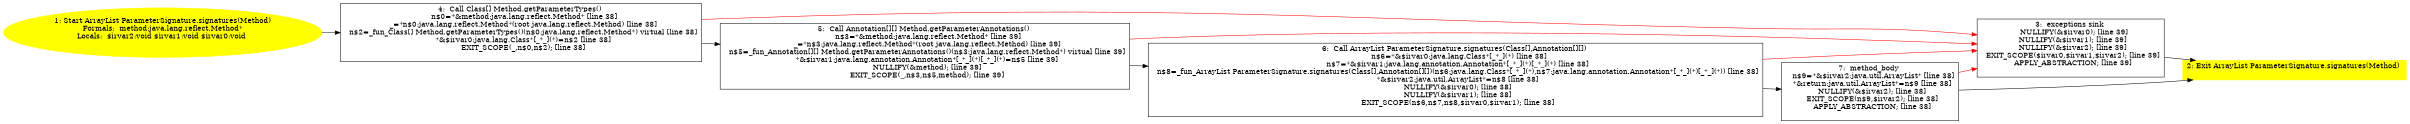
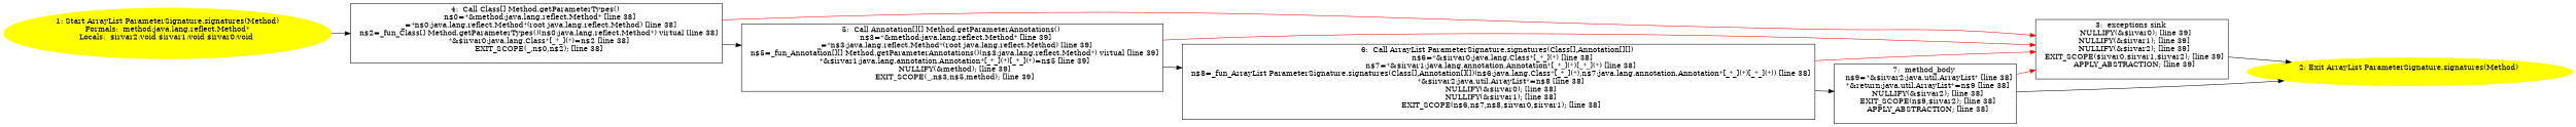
  digraph {
    rankdir=LR
    node [shape=box]
    n1 [color=yellow label="1: Start ArrayList ParameterSignature.signatures(Method)\nFormals:  method:java.lang.reflect.Method*\nLocals:  $irvar2:void $irvar1:void $irvar0:void \n  " style=filled shape=""]
    n2 [label="4:  Call Class[] Method.getParameterTypes() \n   n$0=*&method:java.lang.reflect.Method* [line 38]\n  _=*n$0:java.lang.reflect.Method*(root java.lang.reflect.Method) [line 38]\n  n$2=_fun_Class[] Method.getParameterTypes()(n$0:java.lang.reflect.Method*) virtual [line 38]\n  *&$irvar0:java.lang.Class*[_*_](*)=n$2 [line 38]\n  EXIT_SCOPE(_,n$0,n$2); [line 38]\n "]
    n3 [label="3:  exceptions sink \n   NULLIFY(&$irvar0); [line 39]\n  NULLIFY(&$irvar1); [line 39]\n  NULLIFY(&$irvar2); [line 39]\n  EXIT_SCOPE($irvar0,$irvar1,$irvar2); [line 39]\n  APPLY_ABSTRACTION; [line 39]\n "]
    n4 [label="5:  Call Annotation[][] Method.getParameterAnnotations() \n   n$3=*&method:java.lang.reflect.Method* [line 39]\n  _=*n$3:java.lang.reflect.Method*(root java.lang.reflect.Method) [line 39]\n  n$5=_fun_Annotation[][] Method.getParameterAnnotations()(n$3:java.lang.reflect.Method*) virtual [line 39]\n  *&$irvar1:java.lang.annotation.Annotation*[_*_](*)[_*_](*)=n$5 [line 39]\n  NULLIFY(&method); [line 39]\n  EXIT_SCOPE(_,n$3,n$5,method); [line 39]\n "]
-   n5 [color=yellow label="2: Exit ArrayList ParameterSignature.signatures(Method) \n  " style=filled]
+   n5 [color=yellow label="2: Exit ArrayList ParameterSignature.signatures(Method) \n  " style=filled shape=""]
    n6 [label="6:  Call ArrayList ParameterSignature.signatures(Class[],Annotation[][]) \n   n$6=*&$irvar0:java.lang.Class*[_*_](*) [line 38]\n  n$7=*&$irvar1:java.lang.annotation.Annotation*[_*_](*)[_*_](*) [line 38]\n  n$8=_fun_ArrayList ParameterSignature.signatures(Class[],Annotation[][])(n$6:java.lang.Class*[_*_](*),n$7:java.lang.annotation.Annotation*[_*_](*)[_*_](*)) [line 38]\n  *&$irvar2:java.util.ArrayList*=n$8 [line 38]\n  NULLIFY(&$irvar0); [line 38]\n  NULLIFY(&$irvar1); [line 38]\n  EXIT_SCOPE(n$6,n$7,n$8,$irvar0,$irvar1); [line 38]\n "]
    n7 [label="7:  method_body \n   n$9=*&$irvar2:java.util.ArrayList* [line 38]\n  *&return:java.util.ArrayList*=n$9 [line 38]\n  NULLIFY(&$irvar2); [line 38]\n  EXIT_SCOPE(n$9,$irvar2); [line 38]\n  APPLY_ABSTRACTION; [line 38]\n "]
    n1 -> n2
    n2 -> n3 [color=red]
    n2 -> n4
    n3 -> n5
    n4 -> n3 [color=red]
    n4 -> n6
    n6 -> n3 [color=red]
    n6 -> n7
    n7 -> n3 [color=red]
    n7 -> n5
  }
